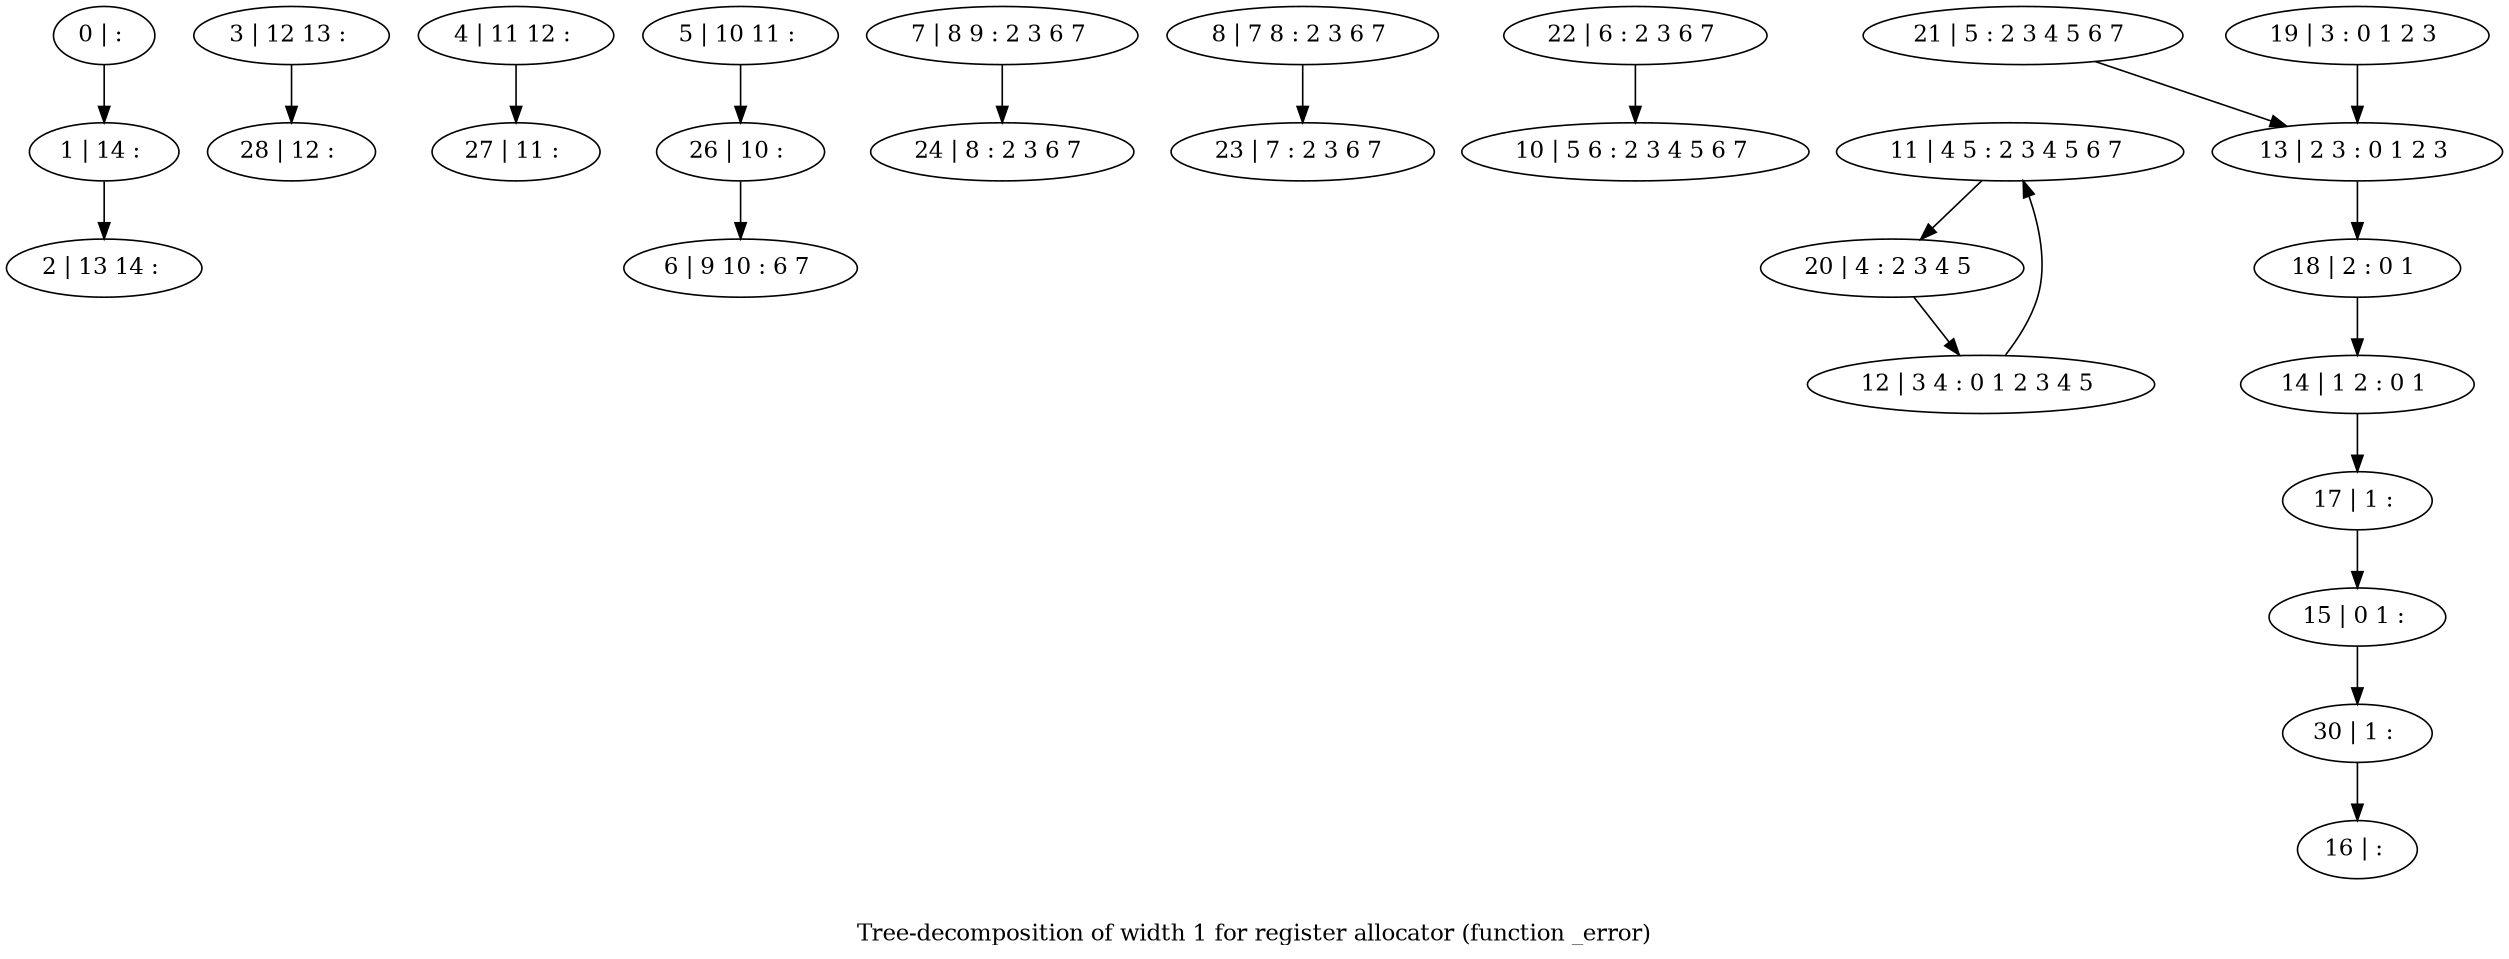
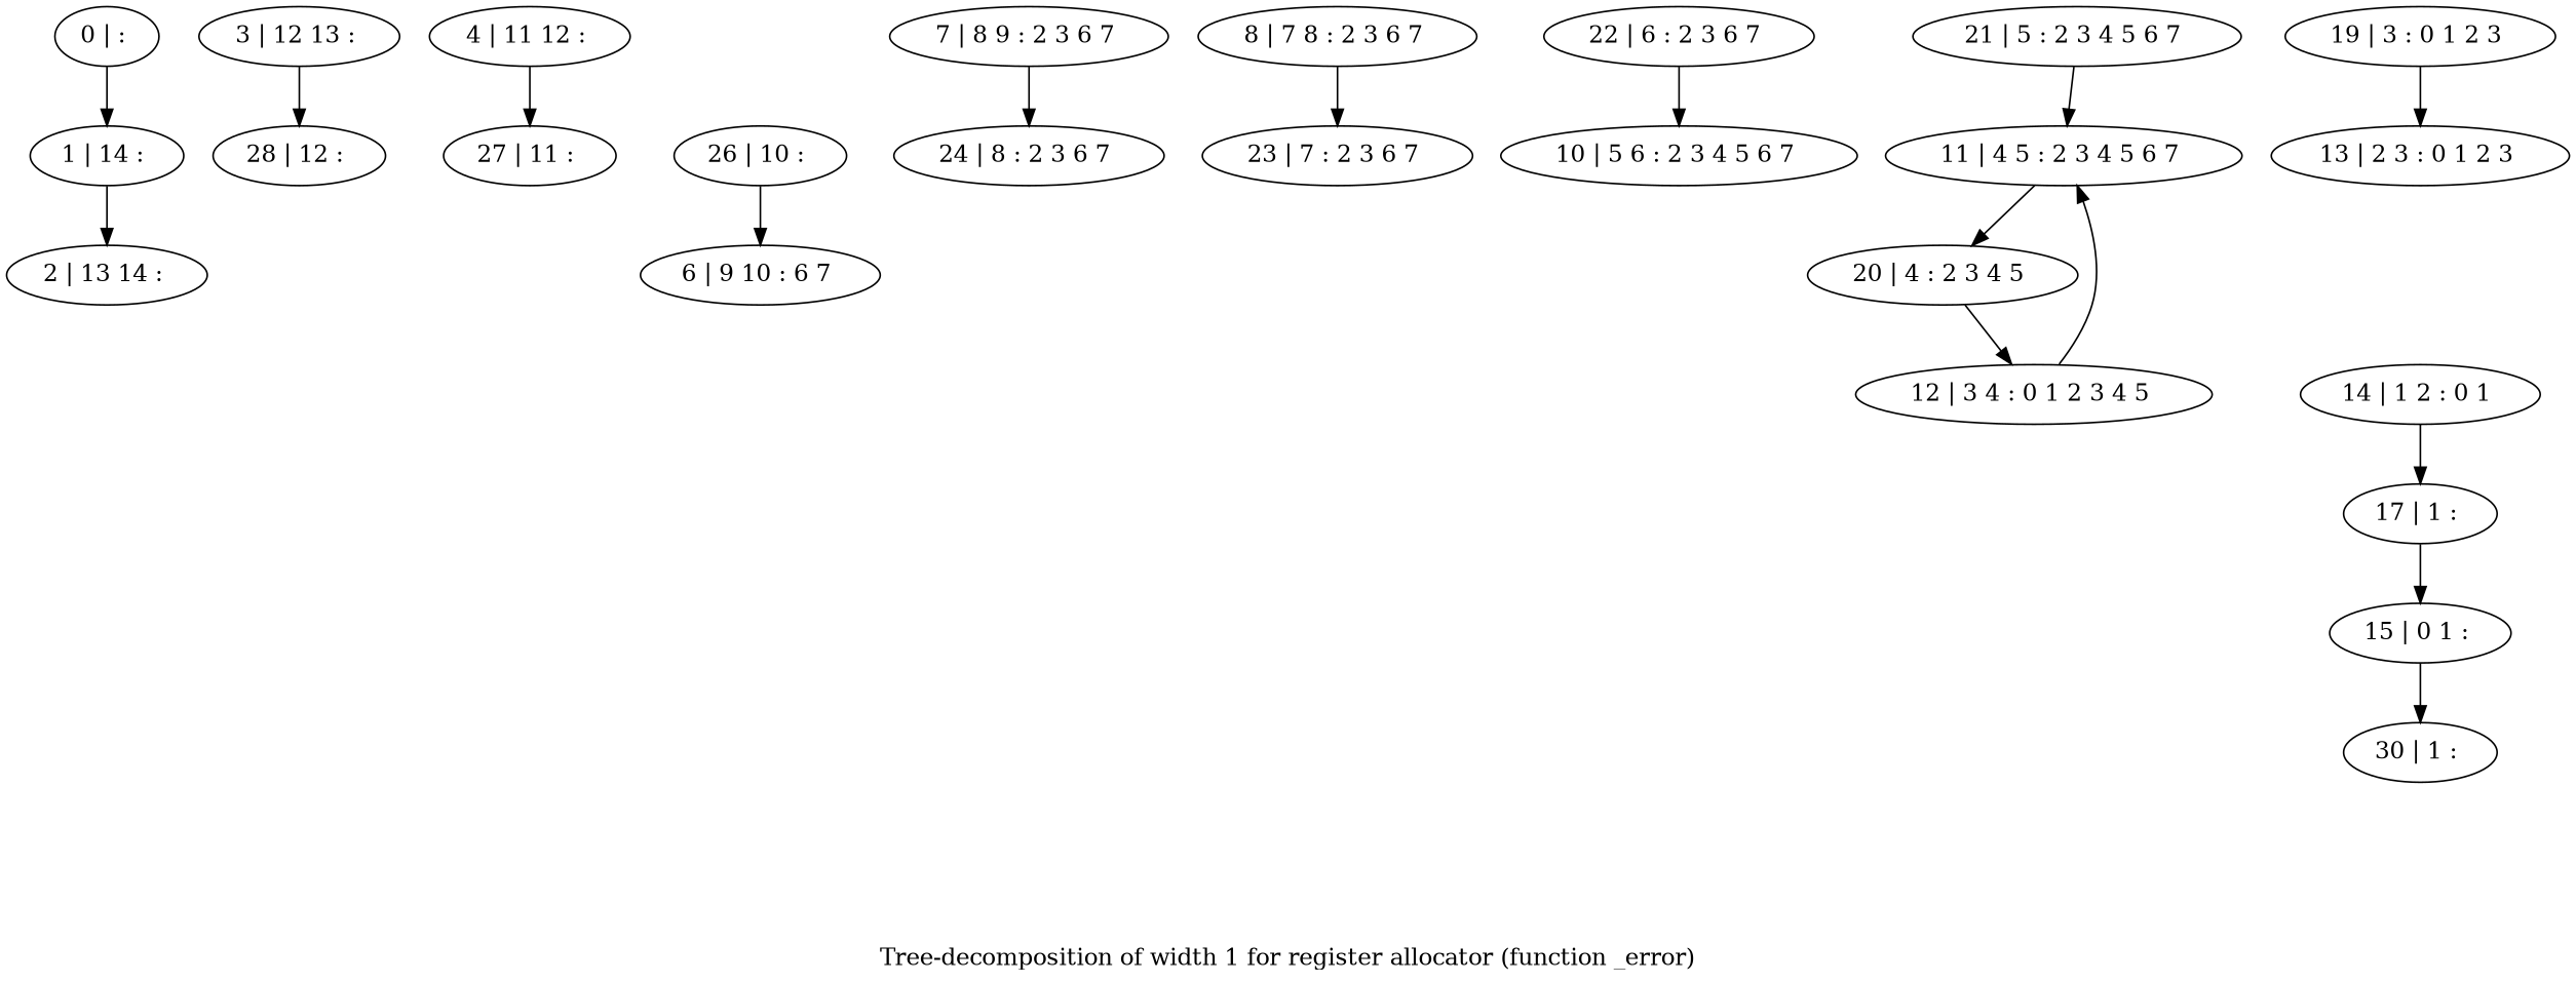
  digraph {
    label="Tree-decomposition of width 1 for register allocator (function _error)"
    n1 [label="0 | : "]
    n2 [label="1 | 14 : "]
    n3 [label="2 | 13 14 : "]
    n4 [label="3 | 12 13 : "]
    n5 [label="28 | 12 : "]
    n6 [label="4 | 11 12 : "]
    n7 [label="27 | 11 : "]
-   n8 [label="5 | 10 11 : "]
    n9 [label="26 | 10 : "]
    n10 [label="6 | 9 10 : 6 7 "]
    n11 [label="7 | 8 9 : 2 3 6 7 "]
    n12 [label="24 | 8 : 2 3 6 7 "]
    n13 [label="8 | 7 8 : 2 3 6 7 "]
    n14 [label="23 | 7 : 2 3 6 7 "]
    n15 [label="22 | 6 : 2 3 6 7 "]
    n16 [label="10 | 5 6 : 2 3 4 5 6 7 "]
    n17 [label="21 | 5 : 2 3 4 5 6 7 "]
    n18 [label="11 | 4 5 : 2 3 4 5 6 7 "]
    n19 [label="20 | 4 : 2 3 4 5 "]
    n20 [label="12 | 3 4 : 0 1 2 3 4 5 "]
    n21 [label="19 | 3 : 0 1 2 3 "]
    n22 [label="13 | 2 3 : 0 1 2 3 "]
-   n23 [label="18 | 2 : 0 1 "]
    n24 [label="14 | 1 2 : 0 1 "]
    n25 [label="17 | 1 : "]
    n26 [label="15 | 0 1 : "]
    n27 [label="30 | 1 : "]
-   n28 [label="16 | : "]
    n1 -> n2
    n2 -> n3
    n4 -> n5
    n6 -> n7
-   n8 -> n9
    n9 -> n10
    n11 -> n12
    n13 -> n14
    n15 -> n16
-   n17 -> n22
+   n17 -> n18
    n18 -> n19
    n19 -> n20
    n20 -> n18
    n21 -> n22
-   n22 -> n23
-   n23 -> n24
    n24 -> n25
    n25 -> n26
    n26 -> n27
-   n27 -> n28
  }
